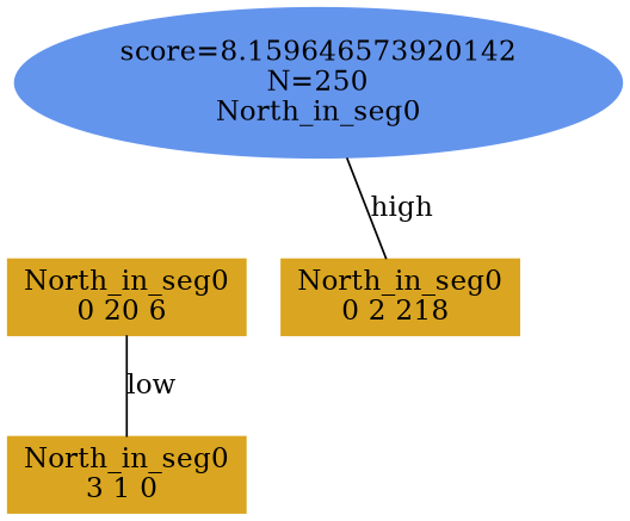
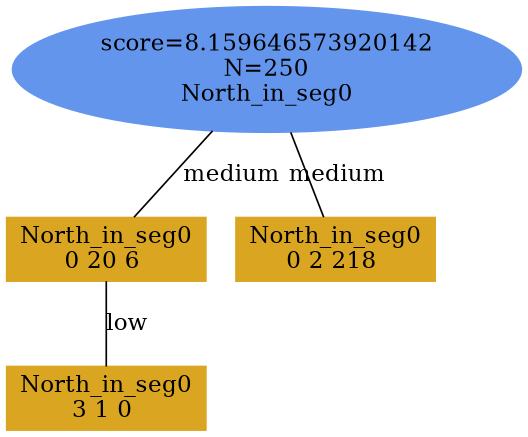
  digraph {
    node [color=goldenrod shape=box style=filled]
    edge [dir=none]
    n1 [color=cornflowerblue label="score=8.159646573920142\nN=250\nNorth_in_seg0" shape=ellipse]
    n2 [label="North_in_seg0\n3 1 0 "]
    n3 [label="North_in_seg0\n0 20 6 "]
    n4 [label="North_in_seg0\n0 2 218 "]
    subgraph sub_1 {
      rank=same
      n1
    }
    subgraph sub_2 {
      rank=same
      n2
    }
    subgraph sub_3 {
      rank=same
      n3
    }
    subgraph sub_4 {
      rank=same
      n4
    }
-   n1 -> n4 [label=high]
+   n1 -> n3 [label=medium]
+   n1 -> n4 [label=medium]
    n3 -> n2 [label=low]
  }
